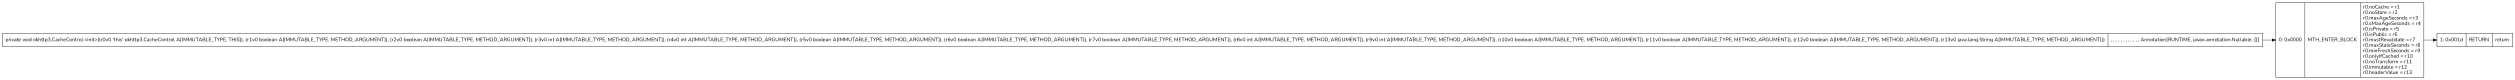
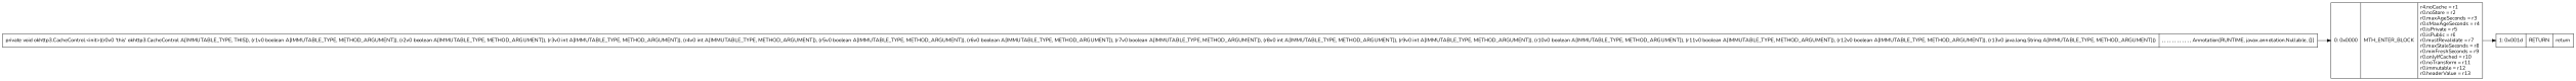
  digraph {
    rankdir=LR
    fontname=Nunito
    node [shape=record fontname=Nunito]
    edge [fontname=Nunito]
-   n1 [label="{0\:\ 0x0000|MTH_ENTER_BLOCK\l|r0.noCache = r1\lr0.noStore = r2\lr0.maxAgeSeconds = r3\lr0.sMaxAgeSeconds = r4\lr0.isPrivate = r5\lr0.isPublic = r6\lr0.mustRevalidate = r7\lr0.maxStaleSeconds = r8\lr0.minFreshSeconds = r9\lr0.onlyIfCached = r10\lr0.noTransform = r11\lr0.immutable = r12\lr0.headerValue = r13\l}"]
+   n1 [label="{0\:\ 0x0000|MTH_ENTER_BLOCK\l|r4.noCache = r1\lr0.noStore = r2\lr0.maxAgeSeconds = r3\lr0.sMaxAgeSeconds = r4\lr0.isPrivate = r5\lr0.isPublic = r6\lr0.mustRevalidate = r7\lr0.maxStaleSeconds = r8\lr0.minFreshSeconds = r9\lr0.onlyIfCached = r10\lr0.noTransform = r11\lr0.immutable = r12\lr0.headerValue = r13\l}"]
    n2 [label="{1\:\ 0x001d|RETURN\l|return\l}"]
    n3 [label="{private void okhttp3.CacheControl.\<init\>((r0v0 'this' okhttp3.CacheControl A[IMMUTABLE_TYPE, THIS]), (r1v0 boolean A[IMMUTABLE_TYPE, METHOD_ARGUMENT]), (r2v0 boolean A[IMMUTABLE_TYPE, METHOD_ARGUMENT]), (r3v0 int A[IMMUTABLE_TYPE, METHOD_ARGUMENT]), (r4v0 int A[IMMUTABLE_TYPE, METHOD_ARGUMENT]), (r5v0 boolean A[IMMUTABLE_TYPE, METHOD_ARGUMENT]), (r6v0 boolean A[IMMUTABLE_TYPE, METHOD_ARGUMENT]), (r7v0 boolean A[IMMUTABLE_TYPE, METHOD_ARGUMENT]), (r8v0 int A[IMMUTABLE_TYPE, METHOD_ARGUMENT]), (r9v0 int A[IMMUTABLE_TYPE, METHOD_ARGUMENT]), (r10v0 boolean A[IMMUTABLE_TYPE, METHOD_ARGUMENT]), (r11v0 boolean A[IMMUTABLE_TYPE, METHOD_ARGUMENT]), (r12v0 boolean A[IMMUTABLE_TYPE, METHOD_ARGUMENT]), (r13v0 java.lang.String A[IMMUTABLE_TYPE, METHOD_ARGUMENT]))  | , , , , , , , , , , , , Annotation[RUNTIME, javax.annotation.Nullable, \{\}]\l}"]
    n1 -> n2
    n3 -> n1
  }
